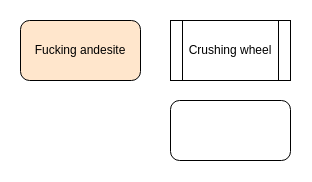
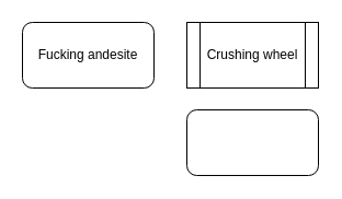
  <mxCell id="0" />
  <mxCell id="1" parent="0" />
- <mxCell id="2" value="Fucking andesite" style="rounded=1;whiteSpace=wrap;html=1;fillColor=#ffe6cc;" vertex="1" parent="1"><mxGeometry x="20" y="20" width="120" height="60" as="geometry" /></mxCell>
+ <mxCell id="2" value="Fucking andesite" style="rounded=1;whiteSpace=wrap;html=1;" vertex="1" parent="1"><mxGeometry x="20" y="20" width="120" height="60" as="geometry" /></mxCell>
  <mxCell id="3" value="Crushing wheel" style="shape=process;whiteSpace=wrap;html=1;backgroundOutline=1;" vertex="1" parent="1"><mxGeometry x="170" y="20" width="120" height="60" as="geometry" /></mxCell>
  <mxCell id="4" value="" style="rounded=1;whiteSpace=wrap;html=1;" vertex="1" parent="1"><mxGeometry x="170" y="100" width="120" height="60" as="geometry" /></mxCell>
